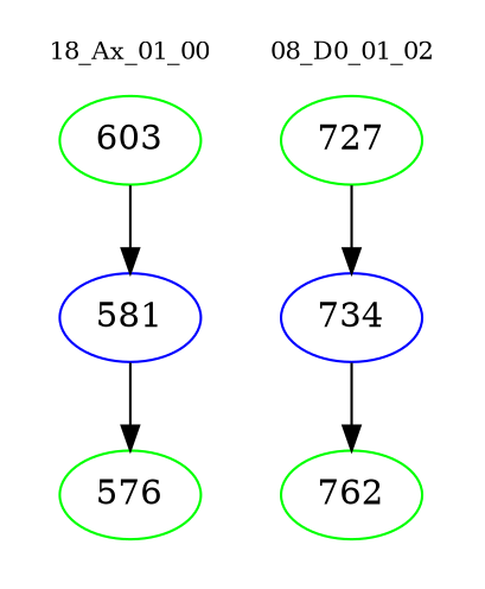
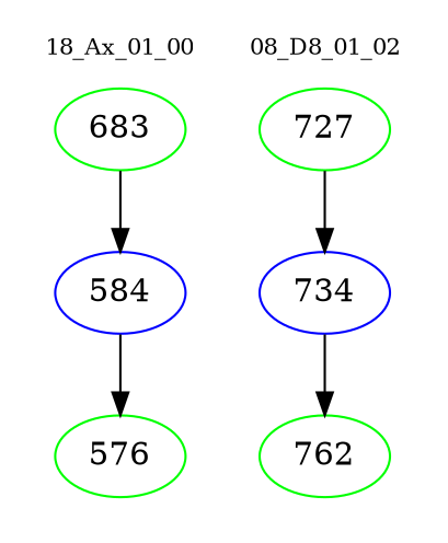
  digraph {
    node [color=green]
    edge [color=black]
-   n1 [label=603]
-   n2 [color=blue label=581]
+   n1 [label=683]
+   n2 [color=blue label=584]
    n3 [label=576]
    n4 [label=727]
    n5 [color=blue label=734]
    n6 [label=762]
    subgraph cluster_1 {
      color=white
      fontsize=10
      label="18_Ax_01_00"
      n1
      n2
      n3
    }
    subgraph cluster_2 {
      color=white
      fontsize=10
-     label="08_D0_01_02"
+     label="08_D8_01_02"
      n4
      n5
      n6
    }
    n1 -> n2
    n2 -> n3
    n4 -> n5
    n5 -> n6
  }
